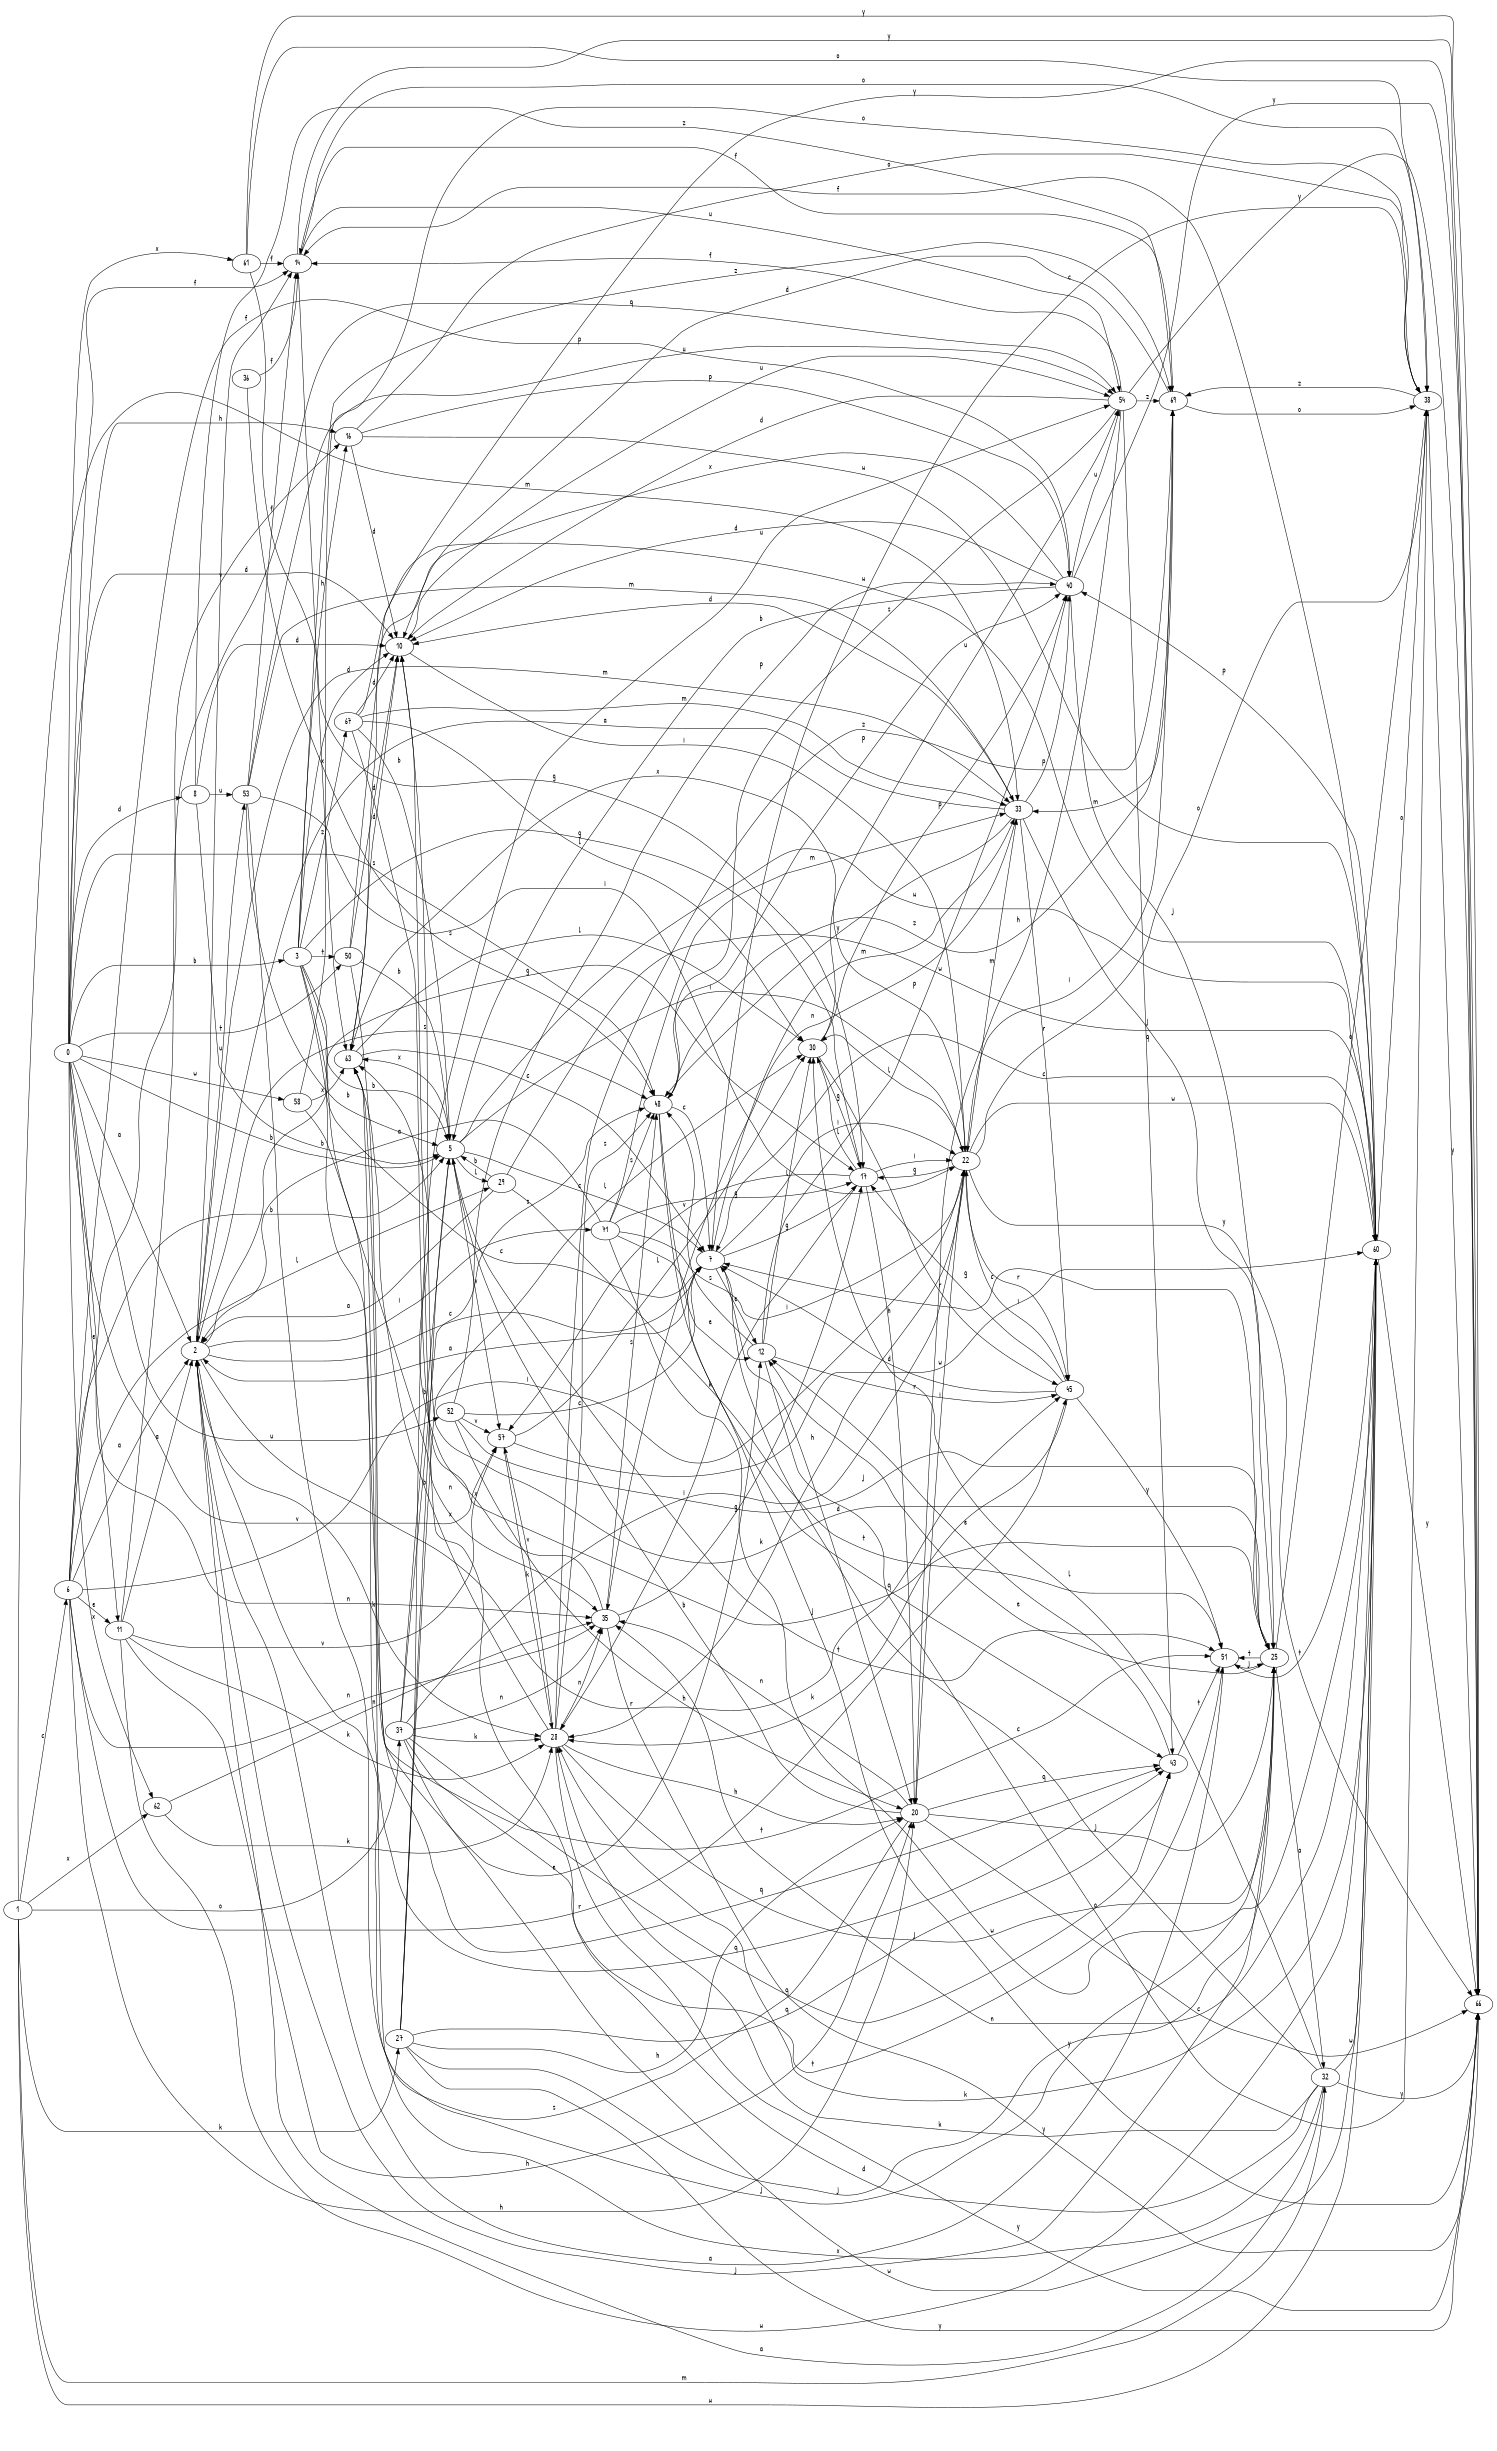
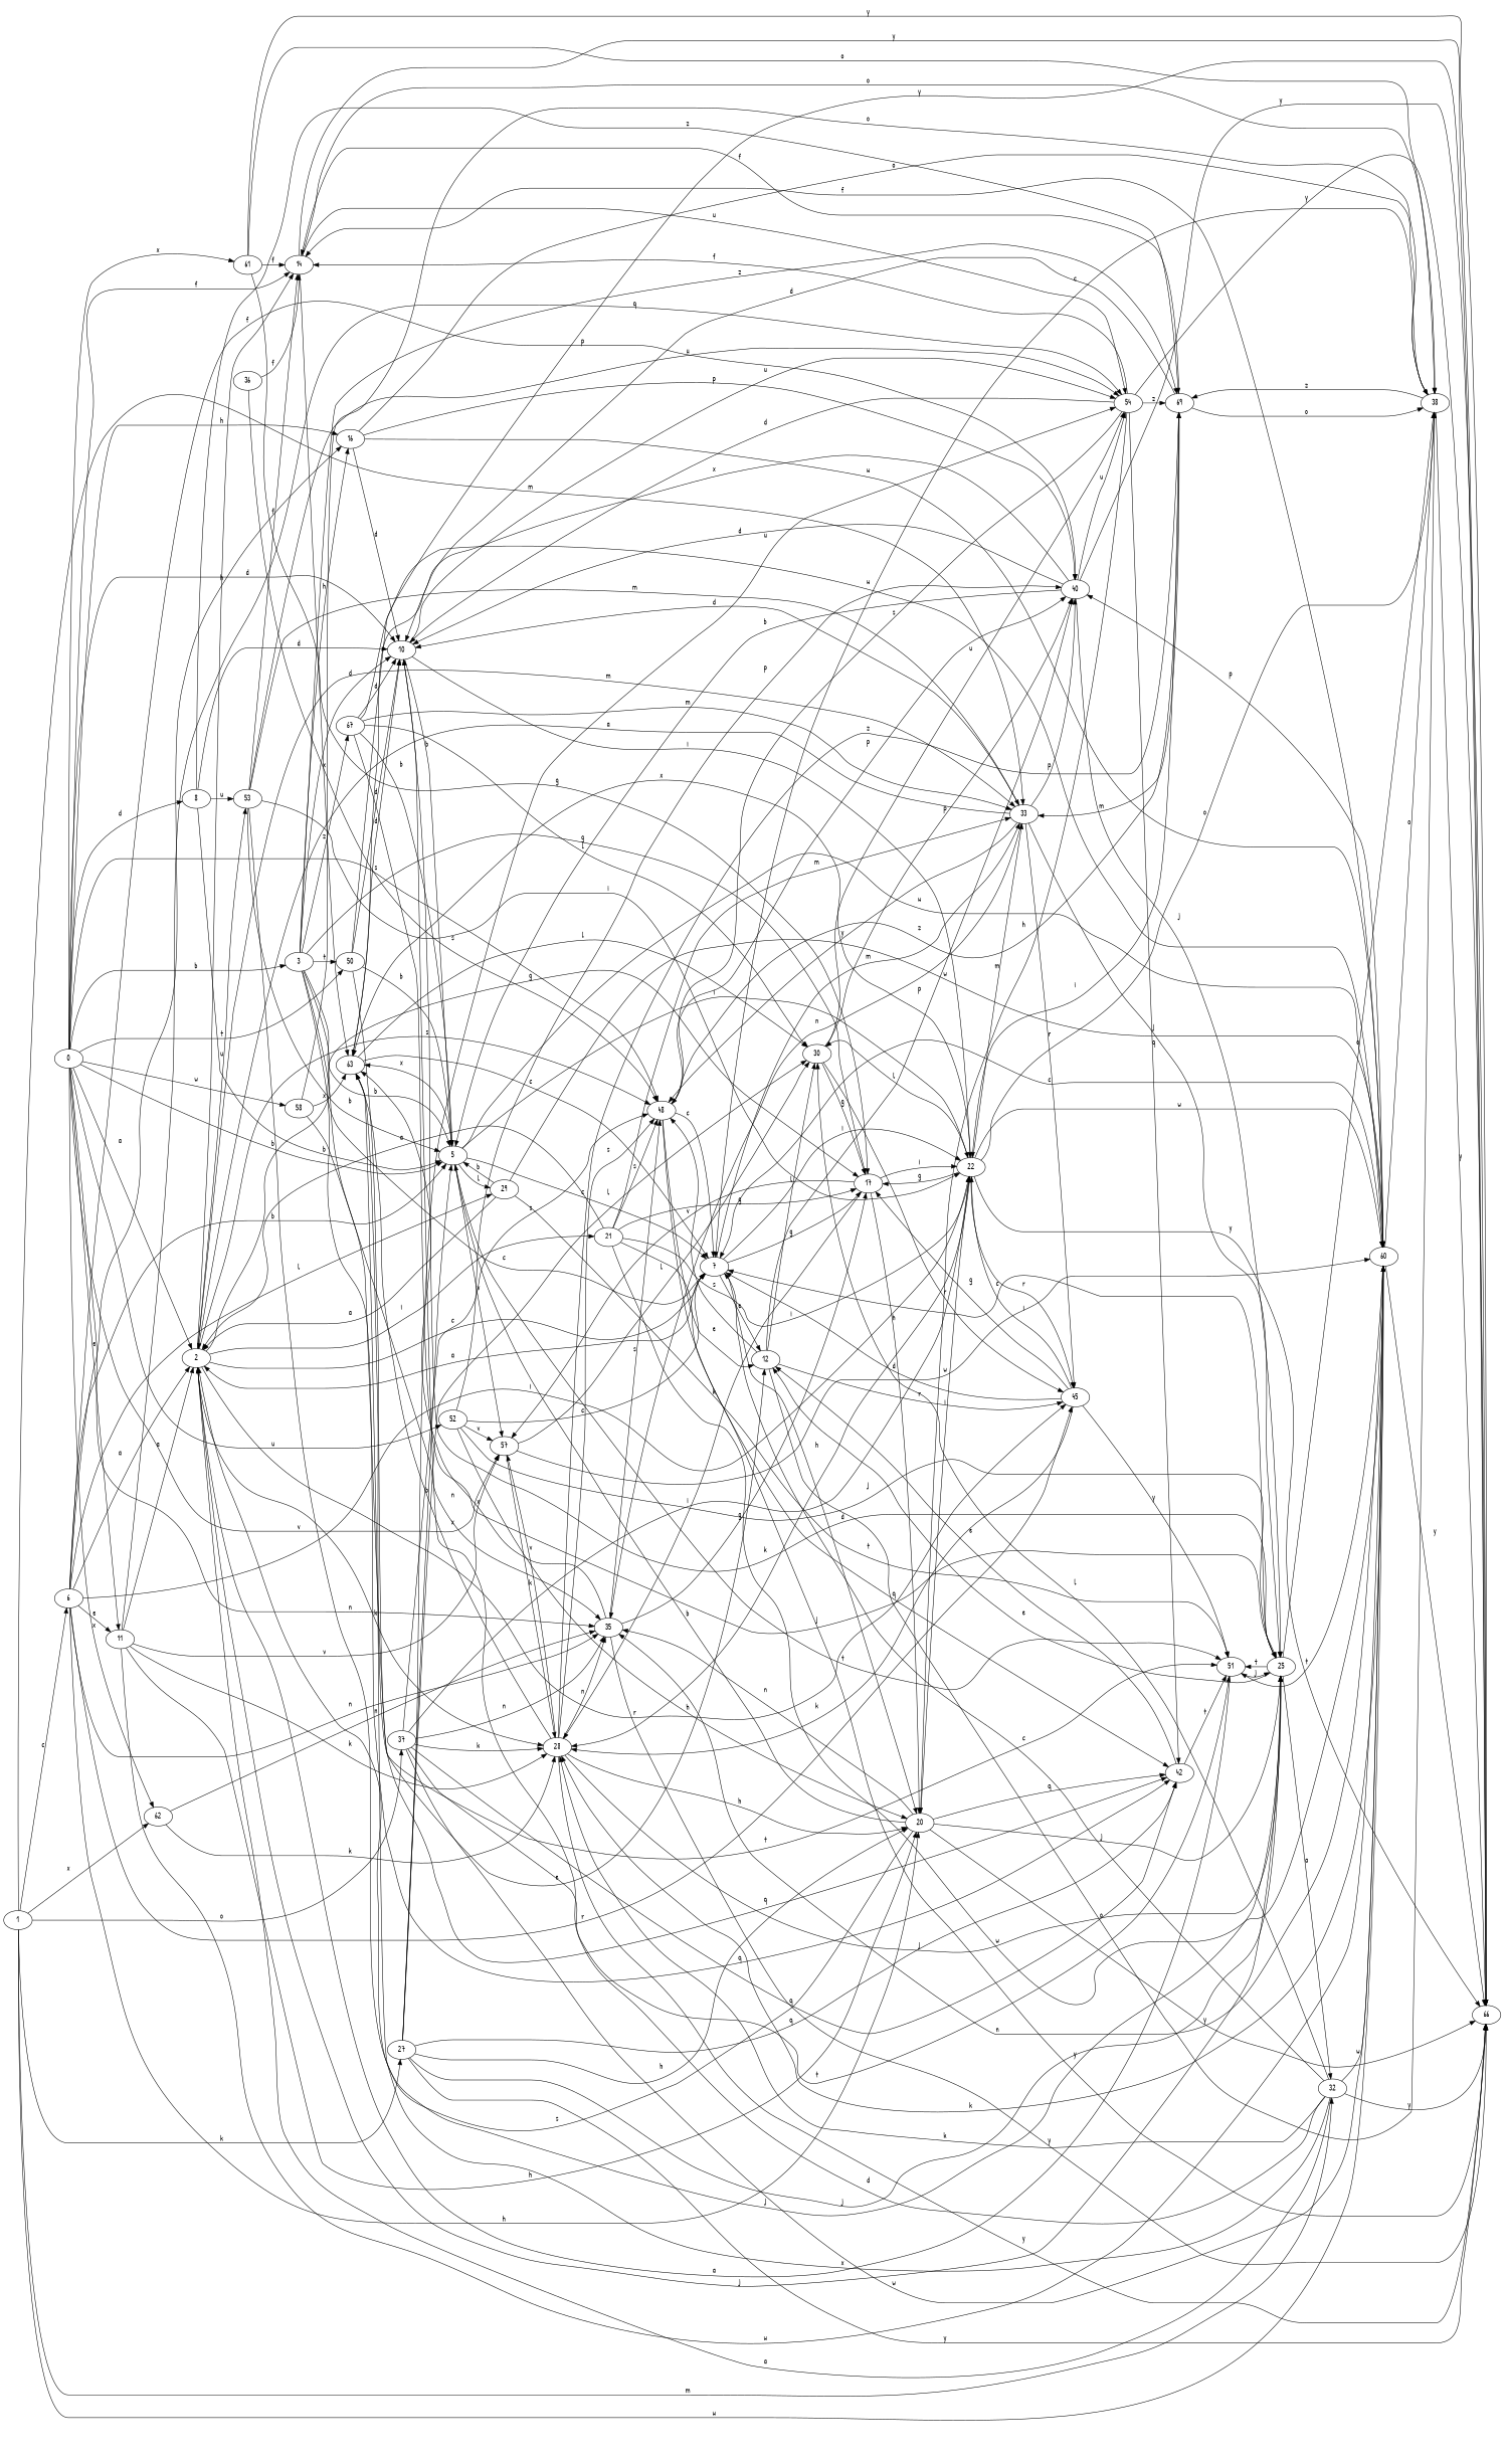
  strict digraph {
    fontname="Patrick Hand"
    rankdir=LR
    node [fontname="Patrick Hand"]
    edge [fontname="Patrick Hand"]
    0
    2
    3
    5
    8
    10
    11
    14
    n9 [label=16]
    35
    48
    50
    52
    57
    58
    61
    62
    33
    7
    17
-   21 [label=71]
+   21
    25
    28
    45
    53
-   43
+   43 [label=42]
    51
    67
    69
    60
    22
    29
    63
    54
    20
    38
    66
    40
    12
    30
    1
    6
    27
    32
    37
    36
    0 -> 2 [label=a]
    0 -> 3 [label=b]
    0 -> 5 [label=b]
    0 -> 8 [label=d]
    0 -> 10 [label=d]
    0 -> 11 [label=e]
    0 -> 14 [label=f]
    0 -> n9 [label=h]
    0 -> 35 [label=n]
    0 -> 48 [label=s]
    0 -> 50 [label=t]
    0 -> 52 [label=u]
    0 -> 57 [label=v]
    0 -> 58 [label=w]
    0 -> 61 [label=x]
    0 -> 62 [label=x]
    2 -> 14 [label=f]
    2 -> 48 [label=s]
    2 -> 33 [label=m]
    2 -> 7 [label=c]
    2 -> 17 [label=g]
    2 -> 21 [label=i]
    2 -> 25 [label=j]
    2 -> 28 [label=k]
    2 -> 45 [label=r]
    2 -> 53 [label=u]
    3 -> 5 [label=b]
    3 -> 10 [label=d]
    3 -> n9 [label=h]
    3 -> 50 [label=t]
    3 -> 7 [label=c]
    3 -> 17 [label=g]
    3 -> 43 [label=q]
    3 -> 51 [label=t]
    3 -> 67 [label=z]
    3 -> 69 [label=z]
    5 -> 57 [label=v]
    5 -> 7 [label=c]
    5 -> 51 [label=t]
    5 -> 60 [label=w]
    5 -> 22 [label=i]
    5 -> 29 [label=l]
    5 -> 63 [label=x]
    8 -> 5 [label=b]
    8 -> 10 [label=d]
    8 -> 53 [label=u]
    8 -> 69 [label=z]
-   37 -> 5 [label=b]
+   10 -> 5 [label=b]
    10 -> 22 [label=i]
    10 -> 54 [label=u]
    11 -> 2 [label=a]
    11 -> 57 [label=v]
    11 -> 28 [label=k]
    11 -> 60 [label=w]
    11 -> 54 [label=q]
    11 -> 20 [label=h]
    14 -> 63 [label=x]
    14 -> 54 [label=u]
    14 -> 38 [label=o]
    14 -> 66 [label=y]
    n9 -> 10 [label=d]
    n9 -> 60 [label=w]
    n9 -> 38 [label=o]
    n9 -> 40 [label=p]
    35 -> 48 [label=s]
    35 -> 17 [label=g]
    35 -> 63 [label=x]
    35 -> 66 [label=y]
    48 -> 7 [label=c]
    48 -> 69 [label=z]
    48 -> 66 [label=y]
    48 -> 40 [label=p]
    48 -> 12 [label=e]
    50 -> 5 [label=b]
    50 -> 10 [label=d]
    50 -> 43 [label=q]
    50 -> 66 [label=y]
    52 -> 57 [label=v]
    52 -> 7 [label=c]
    52 -> 25 [label=j]
    52 -> 20 [label=h]
    52 -> 40 [label=p]
    57 -> 28 [label=k]
    57 -> 60 [label=w]
    57 -> 30 [label=l]
    58 -> 35 [label=n]
    58 -> 63 [label=x]
    58 -> 38 [label=o]
    61 -> 14 [label=f]
    61 -> 17 [label=g]
    61 -> 38 [label=o]
    61 -> 66 [label=y]
    62 -> 35 [label=n]
    62 -> 28 [label=k]
    33 -> 2 [label=a]
    33 -> 10 [label=d]
    33 -> 35 [label=n]
    33 -> 48 [label=y]
    33 -> 25 [label=j]
    33 -> 45 [label=r]
    33 -> 40 [label=p]
    7 -> 2 [label=a]
    7 -> 33 [label=m]
    7 -> 17 [label=g]
    7 -> 22 [label=i]
    7 -> 20 [label=h]
    7 -> 12 [label=e]
    17 -> 57 [label=v]
    17 -> 28 [label=k]
    17 -> 22 [label=i]
    17 -> 20 [label=h]
-   17 -> 30 [label=l]
    21 -> 2 [label=a]
    21 -> 48 [label=s]
    21 -> 33 [label=m]
    21 -> 17 [label=g]
    21 -> 43 [label=q]
    21 -> 60 [label=w]
    21 -> 22 [label=i]
    25 -> 10 [label=d]
    25 -> 7 [label=c]
    25 -> 51 [label=t]
    25 -> 38 [label=o]
    25 -> 12 [label=e]
    25 -> 32 [label=a]
    28 -> 35 [label=n]
    28 -> 48 [label=s]
    28 -> 57 [label=v]
    28 -> 25 [label=j]
    28 -> 69 [label=z]
    28 -> 63 [label=x]
    28 -> 20 [label=h]
    28 -> 66 [label=y]
    45 -> 7 [label=d]
    45 -> 17 [label=g]
    45 -> 28 [label=k]
    45 -> 51 [label=y]
    45 -> 22 [label=i]
    53 -> 5 [label=b]
    53 -> 14 [label=f]
    53 -> 33 [label=m]
    53 -> 25 [label=j]
    53 -> 22 [label=i]
    53 -> 54 [label=u]
    43 -> 51 [label=t]
    43 -> 12 [label=e]
    51 -> 2 [label=a]
    51 -> 25 [label=j]
    67 -> 5 [label=b]
    67 -> 10 [label=d]
    67 -> 33 [label=m]
    67 -> 25 [label=j]
    67 -> 60 [label=w]
    67 -> 30 [label=l]
    69 -> 10 [label=d]
    69 -> 14 [label=f]
    69 -> 33 [label=m]
    69 -> 22 [label=i]
    69 -> 38 [label=o]
    60 -> 14 [label=f]
    60 -> 35 [label=n]
    60 -> 7 [label=c]
    60 -> 28 [label=k]
    60 -> 51 [label=t]
    60 -> 38 [label=o]
    60 -> 66 [label=y]
    60 -> 40 [label=p]
    22 -> 33 [label=m]
    22 -> 17 [label=g]
    22 -> 28 [label=k]
    22 -> 45 [label=r]
    22 -> 60 [label=w]
    22 -> 63 [label=x]
    22 -> 38 [label=o]
    22 -> 66 [label=y]
    22 -> 30 [label=l]
    29 -> 2 [label=a]
    29 -> 5 [label=b]
    29 -> 51 [label=t]
    29 -> 60 [label=w]
    63 -> 10 [label=d]
    63 -> 7 [label=c]
    63 -> 12 [label=e]
    63 -> 30 [label=l]
    54 -> 10 [label=d]
    54 -> 14 [label=f]
    54 -> 48 [label=s]
    54 -> 43 [label=q]
    54 -> 69 [label=z]
    54 -> 20 [label=h]
    54 -> 66 [label=y]
    20 -> 2 [label=s]
    20 -> 5 [label=b]
    20 -> 35 [label=n]
    20 -> 25 [label=j]
    20 -> 43 [label=q]
    20 -> 22 [label=i]
-   20 -> 66 [label=c]
+   20 -> 66 [label=y]
    38 -> 7 [label=c]
    38 -> 69 [label=z]
    38 -> 66 [label=y]
    40 -> 5 [label=b]
    40 -> 10 [label=d]
    40 -> 25 [label=j]
    40 -> 63 [label=x]
    40 -> 54 [label=u]
    40 -> 66 [label=y]
    12 -> 48 [label=s]
    12 -> 45 [label=r]
    12 -> 38 [label=o]
    12 -> 40 [label=p]
    12 -> 30 [label=l]
    30 -> 17 [label=g]
    30 -> 45 [label=r]
    30 -> 54 [label=u]
    30 -> 40 [label=p]
    1 -> 62 [label=x]
    1 -> 33 [label=m]
    1 -> 60 [label=w]
    1 -> 6 [label=c]
    1 -> 27 [label=k]
    1 -> 32 [label=m]
    1 -> 37 [label=o]
    6 -> 2 [label=a]
    6 -> 5 [label=b]
    6 -> 11 [label=e]
-   6 -> n9 [label=v]
+   6 -> n9 [label=h]
    6 -> 35 [label=n]
    6 -> 45 [label=r]
    6 -> 22 [label=i]
    6 -> 29 [label=l]
    6 -> 20 [label=h]
    6 -> 40 [label=p]
    27 -> 5 [label=b]
    27 -> 25 [label=j]
    27 -> 43 [label=q]
    27 -> 54 [label=u]
    27 -> 20 [label=h]
    27 -> 66 [label=y]
    27 -> 30 [label=l]
    32 -> 2 [label=a]
    32 -> 10 [label=d]
    32 -> 7 [label=c]
    32 -> 28 [label=k]
    32 -> 60 [label=w]
    32 -> 63 [label=x]
    32 -> 66 [label=y]
    32 -> 30 [label=l]
    37 -> 35 [label=n]
    37 -> 48 [label=s]
    37 -> 28 [label=k]
    37 -> 43 [label=q]
    37 -> 51 [label=t]
    37 -> 60 [label=w]
    37 -> 22 [label=i]
    36 -> 14 [label=f]
    36 -> 48 [label=s]
  }
